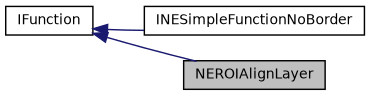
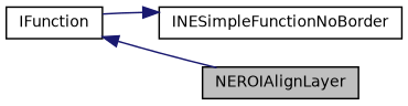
  digraph {
    rankdir=LR
    node [color=black fillcolor=white fontname=Helvetica fontsize=10 shape=record style=filled]
    edge [color=midnightblue dir=back fontname=Helvetica fontsize=10 labelfontname=Helvetica labelfontsize=10 style=solid]
    n1 [fillcolor=grey75 fontcolor=black height=0.2 label=NEROIAlignLayer width=0.4]
    n2 [height=0.2 label=INESimpleFunctionNoBorder width=0.4]
    n3 [height=0.2 label=IFunction width=0.4]
    n3 -> n1
-   n3 -> n2
+   n2 -> n3
  }
